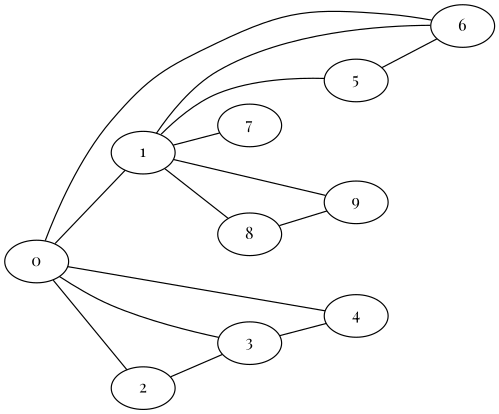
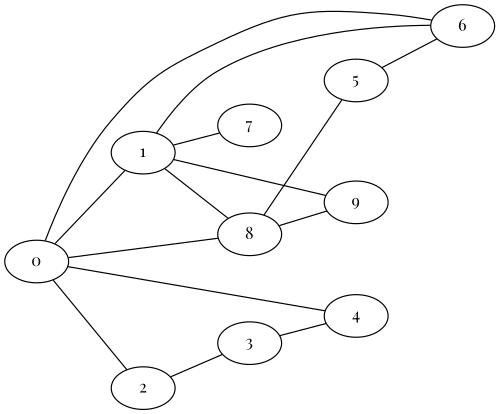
  graph {
    fontname="Playfair Display"
    rankdir=LR
    node [fontname="Playfair Display"]
    edge [fontname="Playfair Display"]
    0
    1
    2
    3
    4
    6
    5
    7
    8
    9
    0 -- 1
    0 -- 2
-   0 -- 3
+   0 -- 8
    0 -- 4
    0 -- 6
    1 -- 6
-   1 -- 5
+   8 -- 5
    1 -- 7
    1 -- 8
    1 -- 9
    2 -- 3
    3 -- 4
    5 -- 6
    8 -- 9
  }
